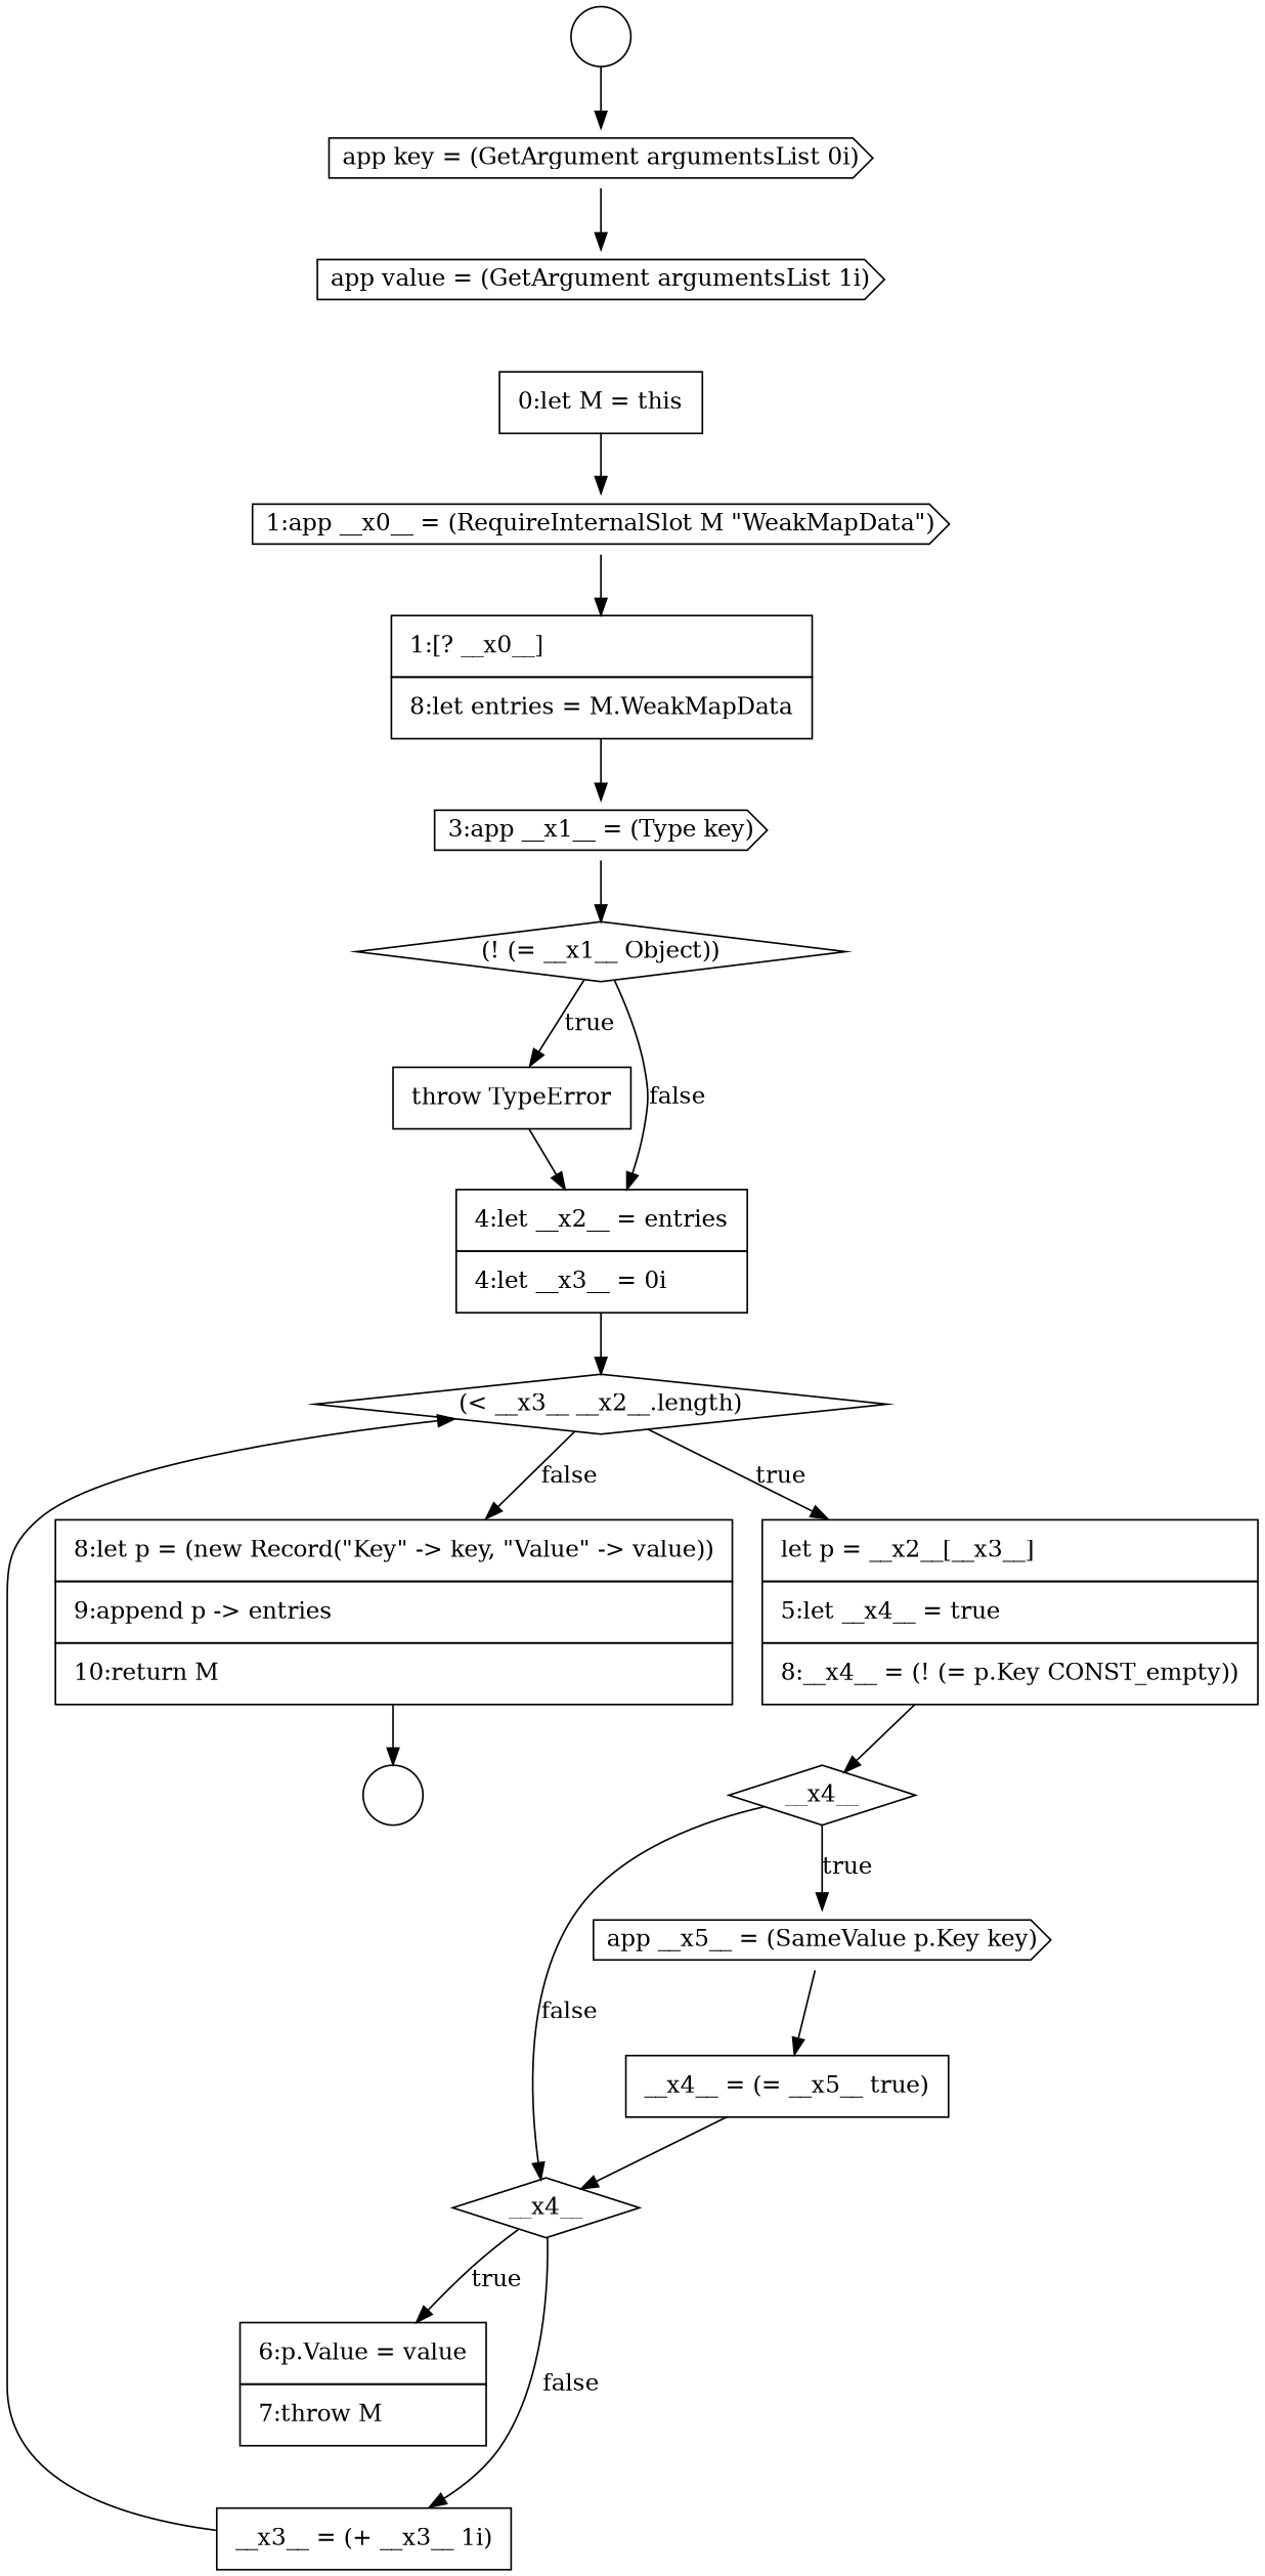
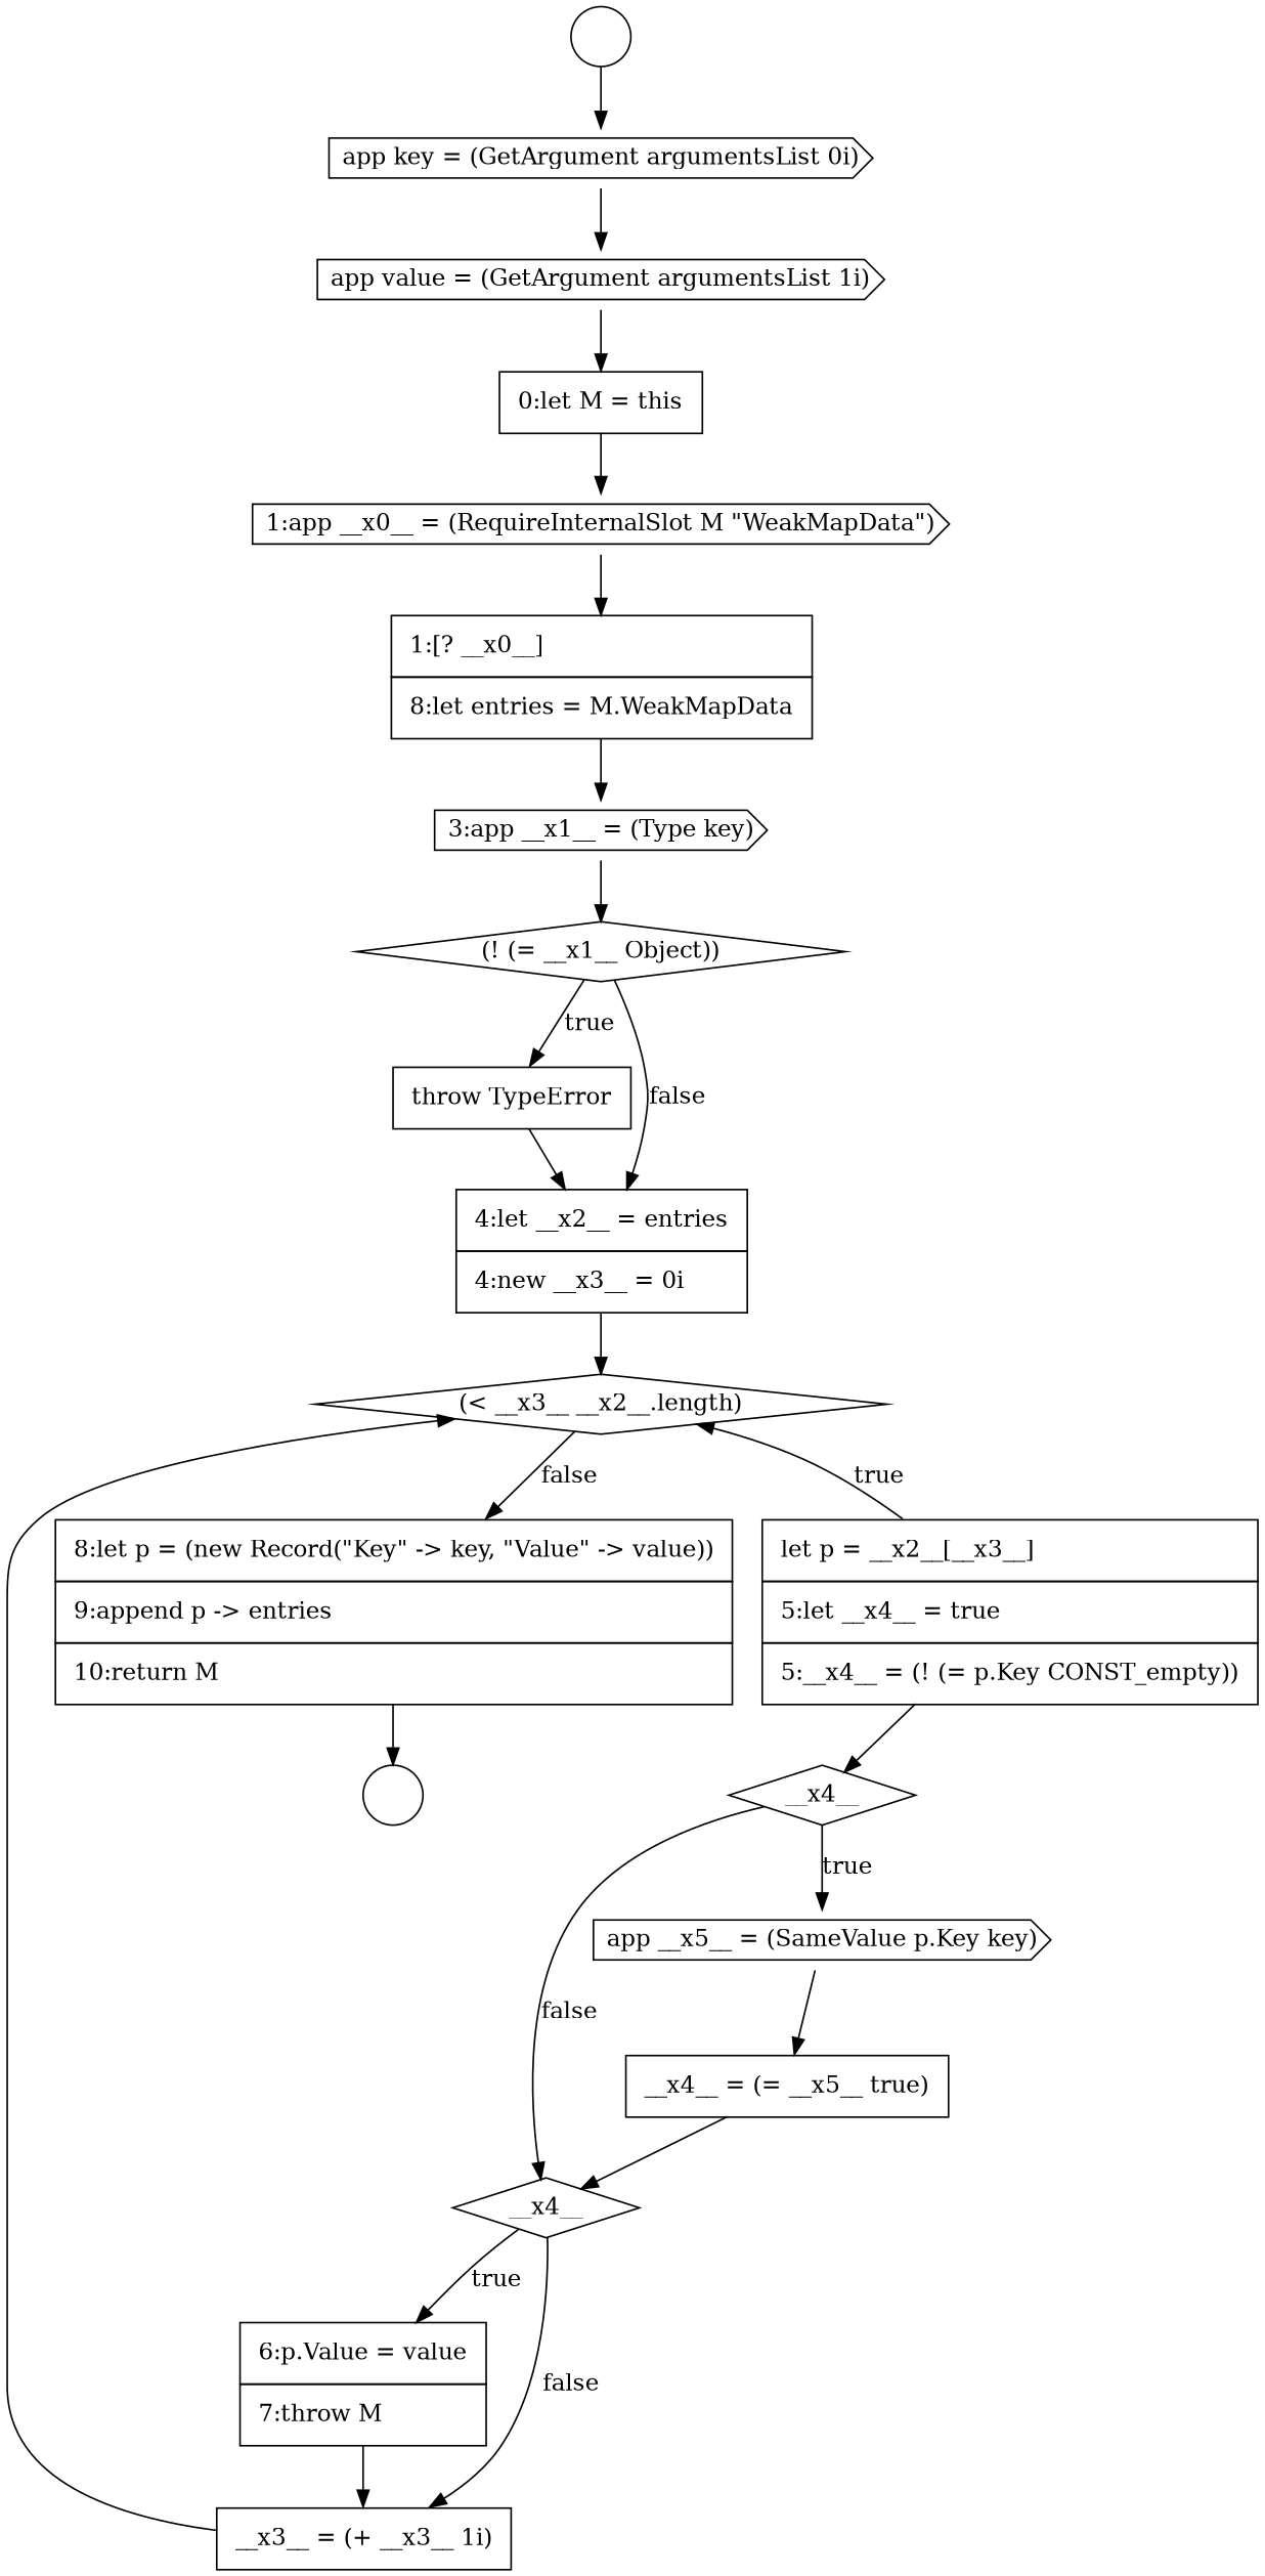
  digraph {
    node [color=black fillcolor=white shape=none style=filled]
    edge [color=black]
    n1 [label=<<font color="black">1:app __x0__ = (RequireInternalSlot M &quot;WeakMapData&quot;)</font>> shape=cds]
    n2 [label=<<font color="black">     <table border="0" cellborder="1" cellspacing="0" cellpadding="10">       <tr><td align="left">1:[? __x0__]</td></tr>       <tr><td align="left">8:let entries = M.WeakMapData</td></tr>     </table>   </font>> margin=0]
    n3 [label=<<font color="black">3:app __x1__ = (Type key)</font>> shape=cds]
    n4 [label=<<font color="black">(! (= __x1__ Object))</font>> shape=diamond]
    n5 [label=<<font color="black">     <table border="0" cellborder="1" cellspacing="0" cellpadding="10">       <tr><td align="left">__x4__ = (= __x5__ true)</td></tr>     </table>   </font>> margin=0]
    n6 [label=<<font color="black">__x4__</font>> shape=diamond]
    n7 [label=<<font color="black">     <table border="0" cellborder="1" cellspacing="0" cellpadding="10">       <tr><td align="left">6:p.Value = value</td></tr>       <tr><td align="left">7:throw M</td></tr>     </table>   </font>> margin=0]
    n8 [label=<<font color="black">     <table border="0" cellborder="1" cellspacing="0" cellpadding="10">       <tr><td align="left">__x3__ = (+ __x3__ 1i)</td></tr>     </table>   </font>> margin=0]
    n9 [label=<<font color="black">     <table border="0" cellborder="1" cellspacing="0" cellpadding="10">       <tr><td align="left">8:let p = (new Record(&quot;Key&quot; -&gt; key, &quot;Value&quot; -&gt; value))</td></tr>       <tr><td align="left">9:append p -&gt; entries</td></tr>       <tr><td align="left">10:return M</td></tr>     </table>   </font>> margin=0]
    n10 [label=" " shape=circle]
    n11 [label=<<font color="black">     <table border="0" cellborder="1" cellspacing="0" cellpadding="10">       <tr><td align="left">throw TypeError</td></tr>     </table>   </font>> margin=0]
-   n12 [label=<<font color="black">     <table border="0" cellborder="1" cellspacing="0" cellpadding="10">       <tr><td align="left">4:let __x2__ = entries</td></tr>       <tr><td align="left">4:let __x3__ = 0i</td></tr>     </table>   </font>> margin=0]
+   n12 [label=<<font color="black">     <table border="0" cellborder="1" cellspacing="0" cellpadding="10">       <tr><td align="left">4:let __x2__ = entries</td></tr>       <tr><td align="left">4:new __x3__ = 0i</td></tr>     </table>   </font>> margin=0]
    n13 [label=<<font color="black">(&lt; __x3__ __x2__.length)</font>> shape=diamond]
    n14 [label=<<font color="black">app value = (GetArgument argumentsList 1i)</font>> shape=cds]
    n15 [label=<<font color="black">     <table border="0" cellborder="1" cellspacing="0" cellpadding="10">       <tr><td align="left">0:let M = this</td></tr>     </table>   </font>> margin=0]
    n16 [label=" " shape=circle]
    n17 [label=<<font color="black">app key = (GetArgument argumentsList 0i)</font>> shape=cds]
    n18 [label=<<font color="black">app __x5__ = (SameValue p.Key key)</font>> shape=cds]
    n19 [label=<<font color="black">__x4__</font>> shape=diamond]
-   n20 [label=<<font color="black">     <table border="0" cellborder="1" cellspacing="0" cellpadding="10">       <tr><td align="left">let p = __x2__[__x3__]</td></tr>       <tr><td align="left">5:let __x4__ = true</td></tr>       <tr><td align="left">8:__x4__ = (! (= p.Key CONST_empty))</td></tr>     </table>   </font>> margin=0]
+   n20 [label=<<font color="black">     <table border="0" cellborder="1" cellspacing="0" cellpadding="10">       <tr><td align="left">let p = __x2__[__x3__]</td></tr>       <tr><td align="left">5:let __x4__ = true</td></tr>       <tr><td align="left">5:__x4__ = (! (= p.Key CONST_empty))</td></tr>     </table>   </font>> margin=0]
    n1 -> n2
    n2 -> n3
    n3 -> n4
    n4 -> n11 [label=<<font color="black">true</font>>]
    n4 -> n12 [label=<<font color="black">false</font>>]
    n5 -> n6
    n6 -> n7 [label=<<font color="black">true</font>>]
    n6 -> n8 [label=<<font color="black">false</font>>]
+   n7 -> n8
    n8 -> n13
    n9 -> n10
    n11 -> n12
    n12 -> n13
    n13 -> n9 [label=<<font color="black">false</font>>]
-   n13 -> n20 [label=<<font color="black">true</font>>]
+   n20 -> n13 [label=<<font color="black">true</font>>]
+   n14 -> n15
    n15 -> n1
    n16 -> n17
    n17 -> n14
    n18 -> n5
    n19 -> n6 [label=<<font color="black">false</font>>]
    n19 -> n18 [label=<<font color="black">true</font>>]
    n20 -> n19
  }
